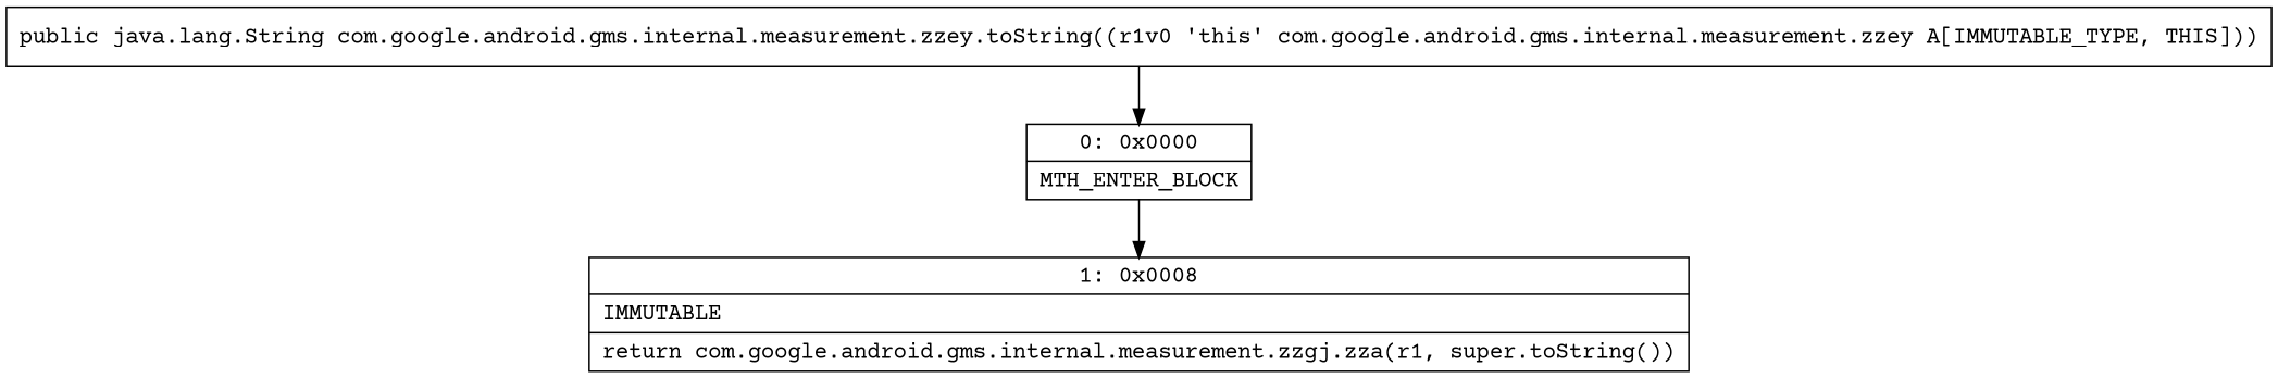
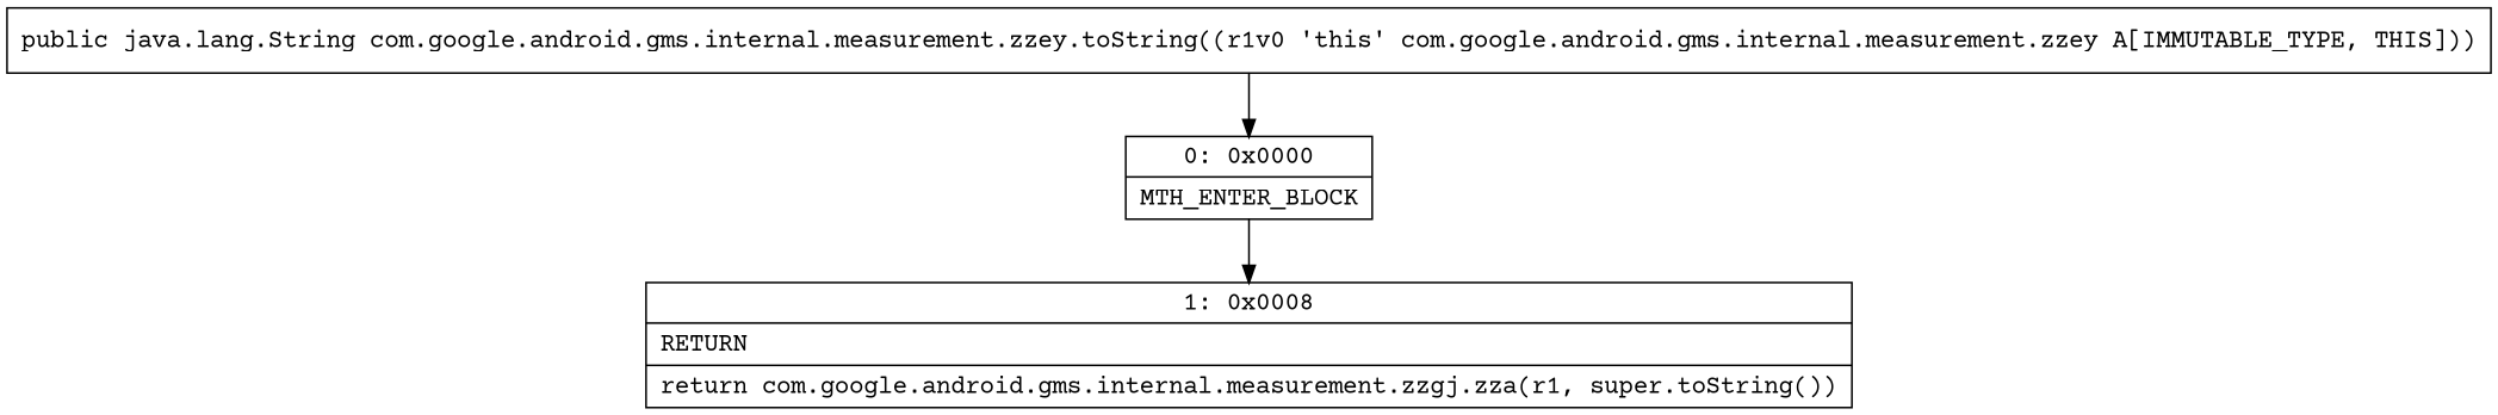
  digraph {
    fontname="Courier Prime"
    node [shape=record fontname="Courier Prime"]
    edge [fontname="Courier Prime"]
    n1 [label="{0\:\ 0x0000|MTH_ENTER_BLOCK\l}"]
-   n2 [label="{1\:\ 0x0008|IMMUTABLE\l|return com.google.android.gms.internal.measurement.zzgj.zza(r1, super.toString())\l}"]
+   n2 [label="{1\:\ 0x0008|RETURN\l|return com.google.android.gms.internal.measurement.zzgj.zza(r1, super.toString())\l}"]
    n3 [label="{public java.lang.String com.google.android.gms.internal.measurement.zzey.toString((r1v0 'this' com.google.android.gms.internal.measurement.zzey A[IMMUTABLE_TYPE, THIS])) }"]
    n1 -> n2
    n3 -> n1
  }
